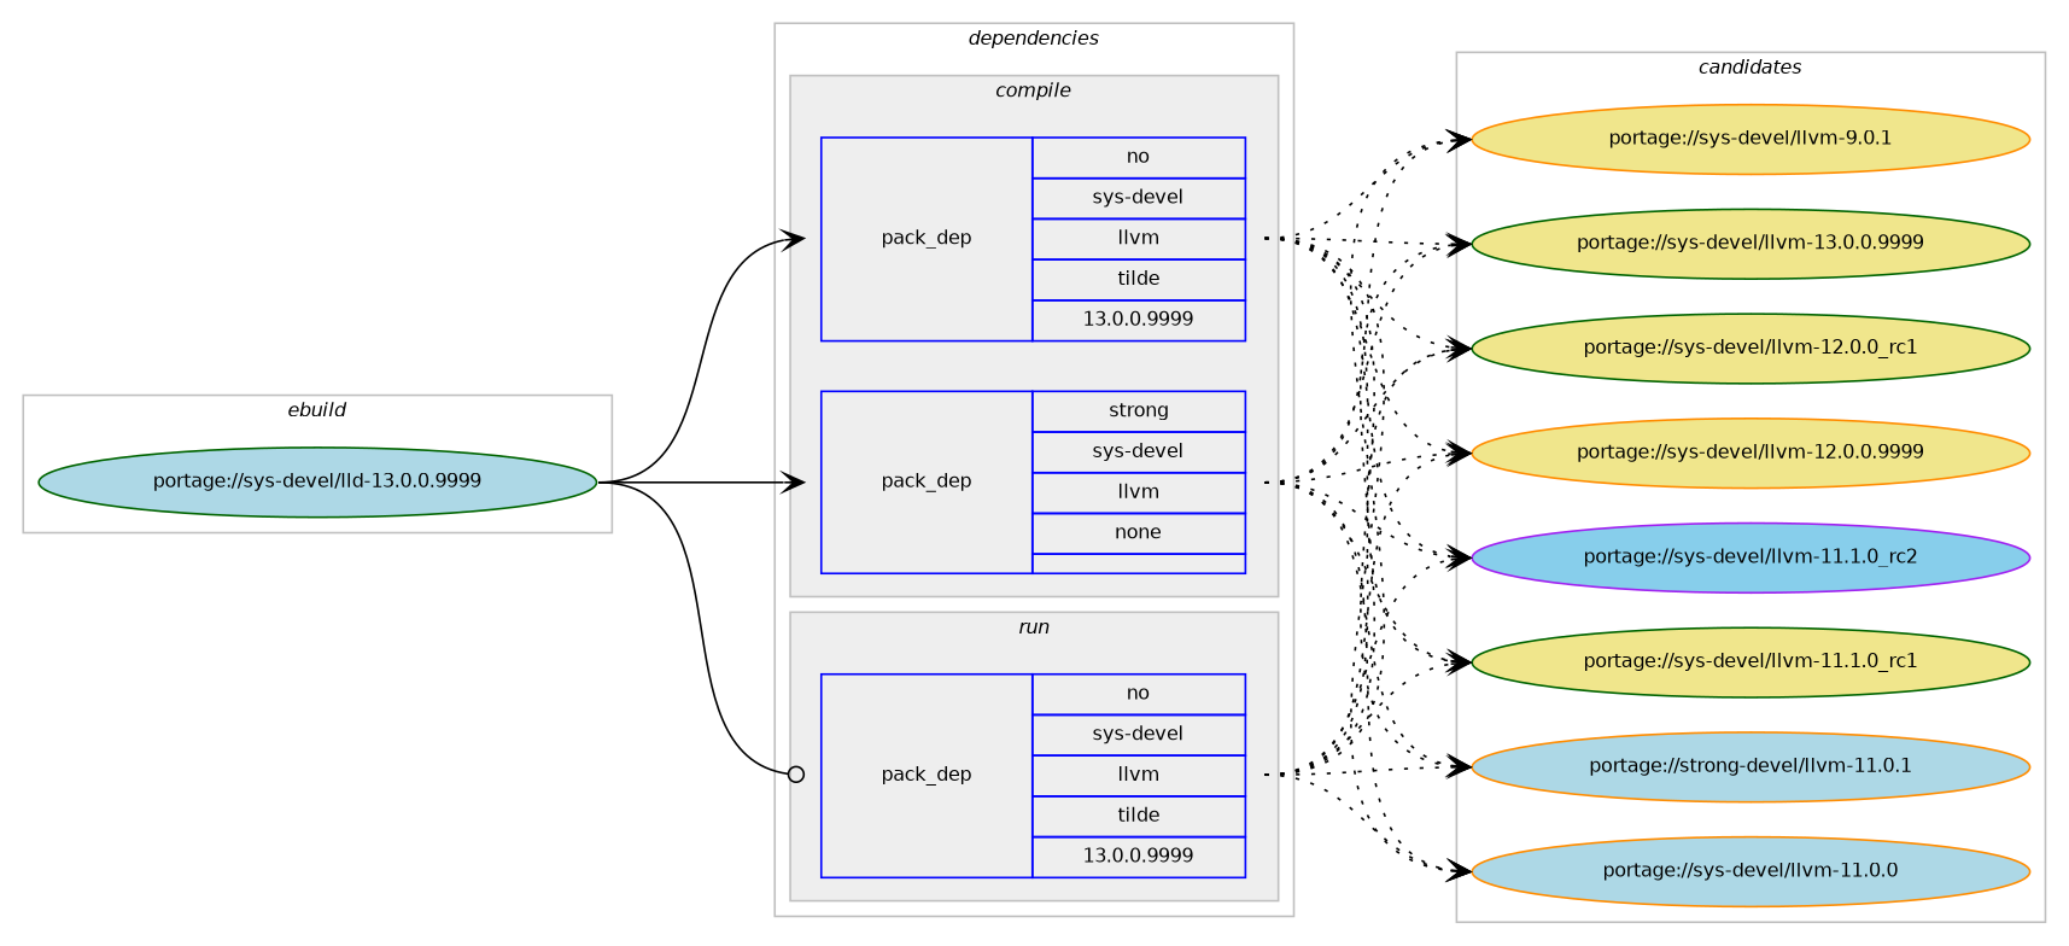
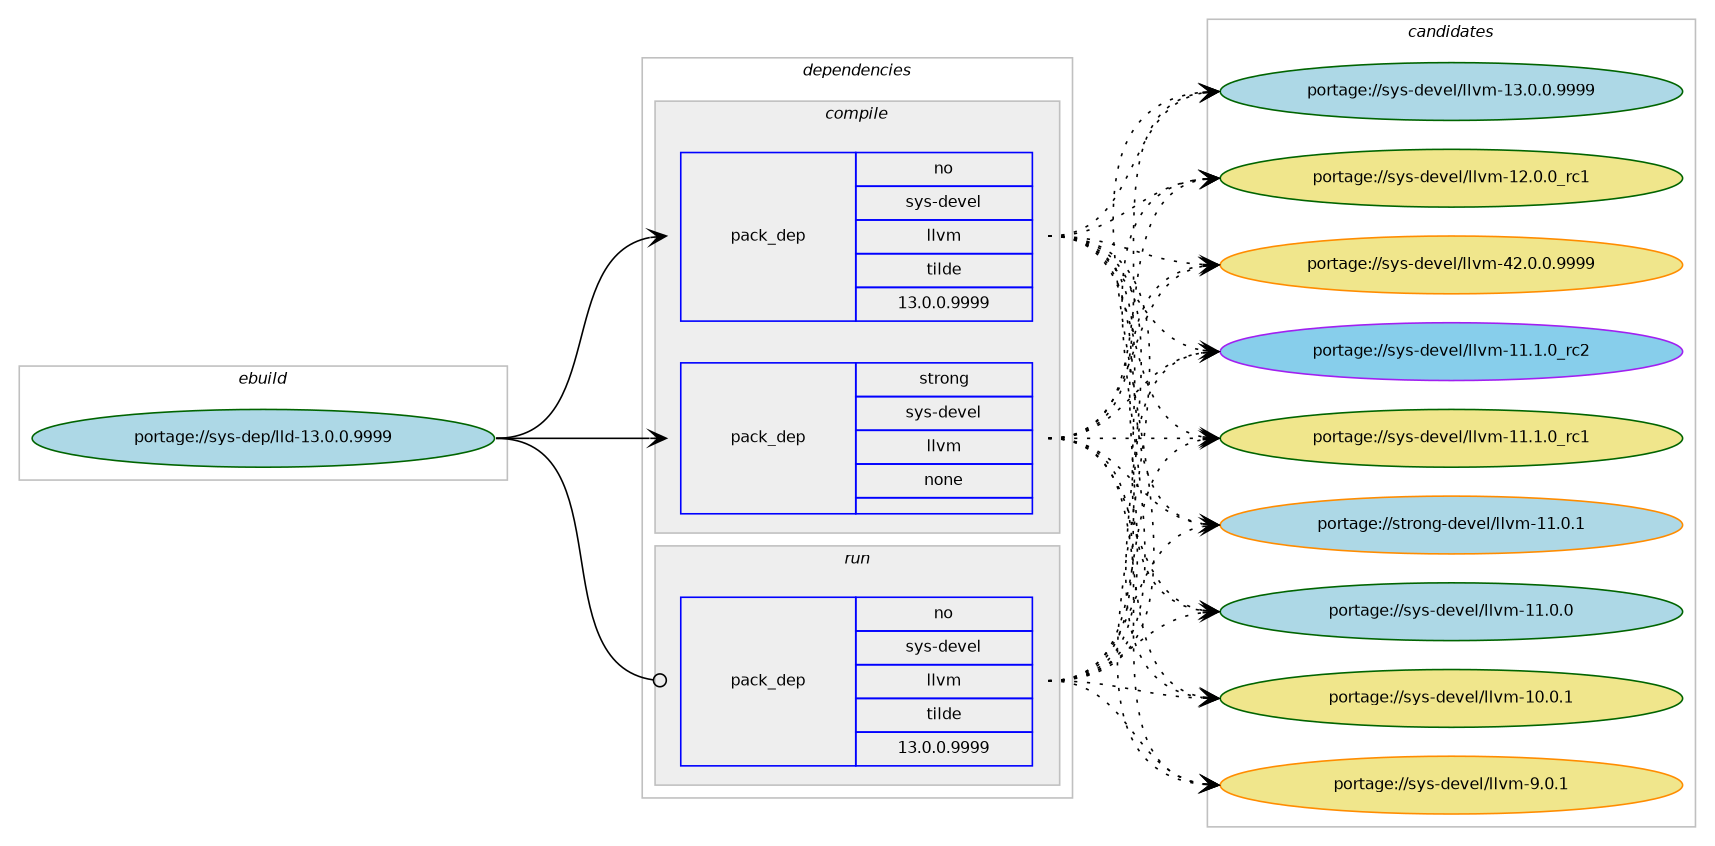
  digraph {
    compound=true
    concentrate=true
    fontname=Helvetica
    fontsize=10
    newrank=true
    rankdir=LR
    ranksep=1.5
    node [color=darkgreen fillcolor=khaki fontname=Helvetica fontsize=10 style=filled]
    edge [arrowhead=vee headport=w style=dotted tailport=e weight=100]
-   n1 [fillcolor=lightblue label="portage://sys-devel/lld-13.0.0.9999" width=4]
+   n1 [fillcolor=lightblue label="portage://sys-dep/lld-13.0.0.9999" width=4]
    n2 [color=blue label=<<TABLE BORDER="0" CELLBORDER="1" CELLSPACING="0" CELLPADDING="4" WIDTH="220"><TR><TD ROWSPAN="6" CELLPADDING="30">pack_dep</TD></TR><TR><TD WIDTH="110">no</TD></TR><TR><TD>sys-devel</TD></TR><TR><TD>llvm</TD></TR><TR><TD>tilde</TD></TR><TR><TD>13.0.0.9999</TD></TR></TABLE>> shape=none fillcolor="" style=""]
    n3 [color=blue label=<<TABLE BORDER="0" CELLBORDER="1" CELLSPACING="0" CELLPADDING="4" WIDTH="220"><TR><TD ROWSPAN="6" CELLPADDING="30">pack_dep</TD></TR><TR><TD WIDTH="110">strong</TD></TR><TR><TD>sys-devel</TD></TR><TR><TD>llvm</TD></TR><TR><TD>none</TD></TR><TR><TD></TD></TR></TABLE>> shape=none fillcolor="" style=""]
    n4 [color=blue label=<<TABLE BORDER="0" CELLBORDER="1" CELLSPACING="0" CELLPADDING="4" WIDTH="220"><TR><TD ROWSPAN="6" CELLPADDING="30">pack_dep</TD></TR><TR><TD WIDTH="110">no</TD></TR><TR><TD>sys-devel</TD></TR><TR><TD>llvm</TD></TR><TR><TD>tilde</TD></TR><TR><TD>13.0.0.9999</TD></TR></TABLE>> shape=none fillcolor="" style=""]
    n5 [color=darkorange label="portage://sys-devel/llvm-9.0.1" width=4]
-   n6 [label="portage://sys-devel/llvm-13.0.0.9999" width=4]
+   n6 [fillcolor=lightblue label="portage://sys-devel/llvm-13.0.0.9999" width=4]
    n7 [label="portage://sys-devel/llvm-12.0.0_rc1" width=4]
-   n8 [color=darkorange label="portage://sys-devel/llvm-12.0.0.9999" width=4]
+   n8 [color=darkorange label="portage://sys-devel/llvm-42.0.0.9999" width=4]
    n9 [color=purple fillcolor=skyblue label="portage://sys-devel/llvm-11.1.0_rc2" width=4]
    n10 [label="portage://sys-devel/llvm-11.1.0_rc1" width=4]
    n11 [color=darkorange fillcolor=lightblue label="portage://strong-devel/llvm-11.0.1" width=4]
-   n12 [color=darkorange fillcolor=lightblue label="portage://sys-devel/llvm-11.0.0" width=4]
+   n12 [fillcolor=lightblue label="portage://sys-devel/llvm-11.0.0" width=4]
+   n13 [label="portage://sys-devel/llvm-10.0.1" width=4]
    subgraph cluster_1 {
      color=gray
      label=<<i>ebuild</i>>
      rank=same
      n1
    }
    subgraph cluster_2 {
      color=gray
      label=<<i>dependencies</i>>
      subgraph cluster_3 {
        color=gray
        fillcolor="#eeeeee"
        label=<<i>compile</i>>
        style=filled
        subgraph sub_4 {
          color=gray
          fillcolor="#eeeeee"
          label=<<i>compile</i>>
          style=filled
          n2
        }
        subgraph sub_5 {
          color=gray
          fillcolor="#eeeeee"
          label=<<i>compile</i>>
          style=filled
          n3
        }
      }
      subgraph cluster_6 {
        color=gray
        fillcolor="#eeeeee"
        label=<<i>compile and run</i>>
        style=filled
      }
      subgraph cluster_7 {
        color=gray
        fillcolor="#eeeeee"
        label=<<i>run</i>>
        style=filled
        subgraph sub_8 {
          color=gray
          fillcolor="#eeeeee"
          label=<<i>run</i>>
          style=filled
          n4
        }
      }
    }
    subgraph cluster_9 {
      color=gray
      label=<<i>candidates</i>>
      rank=same
      subgraph sub_10 {
        color=black
        label=<<i>candidates</i>>
        nodesep=1
        rank=same
        n5
        n6
        n7
        n8
        n9
        n10
        n11
        n12
+       n13
      }
      subgraph sub_11 {
        color=black
        label=<<i>candidates</i>>
        nodesep=1
        rank=same
        n5
        n6
        n7
        n8
        n9
        n10
        n11
        n12
+       n13
      }
      subgraph sub_12 {
        color=black
        label=<<i>candidates</i>>
        nodesep=1
        rank=same
        n5
        n6
        n7
        n8
        n9
        n10
        n11
        n12
+       n13
      }
    }
    n1 -> n2 [style=solid weight=20]
    n1 -> n3 [style=solid weight=20]
    n1 -> n4 [arrowhead=odot style=solid weight=20]
    n2 -> n5
    n2 -> n6
    n2 -> n7
    n2 -> n8
    n2 -> n9
    n2 -> n10
    n2 -> n11
    n2 -> n12
+   n2 -> n13
    n3 -> n5
    n3 -> n6
    n3 -> n7
    n3 -> n8
    n3 -> n9
    n3 -> n10
    n3 -> n11
    n3 -> n12
+   n3 -> n13
    n4 -> n5
    n4 -> n6
    n4 -> n7
    n4 -> n8
    n4 -> n9
    n4 -> n10
    n4 -> n11
    n4 -> n12
+   n4 -> n13
  }
